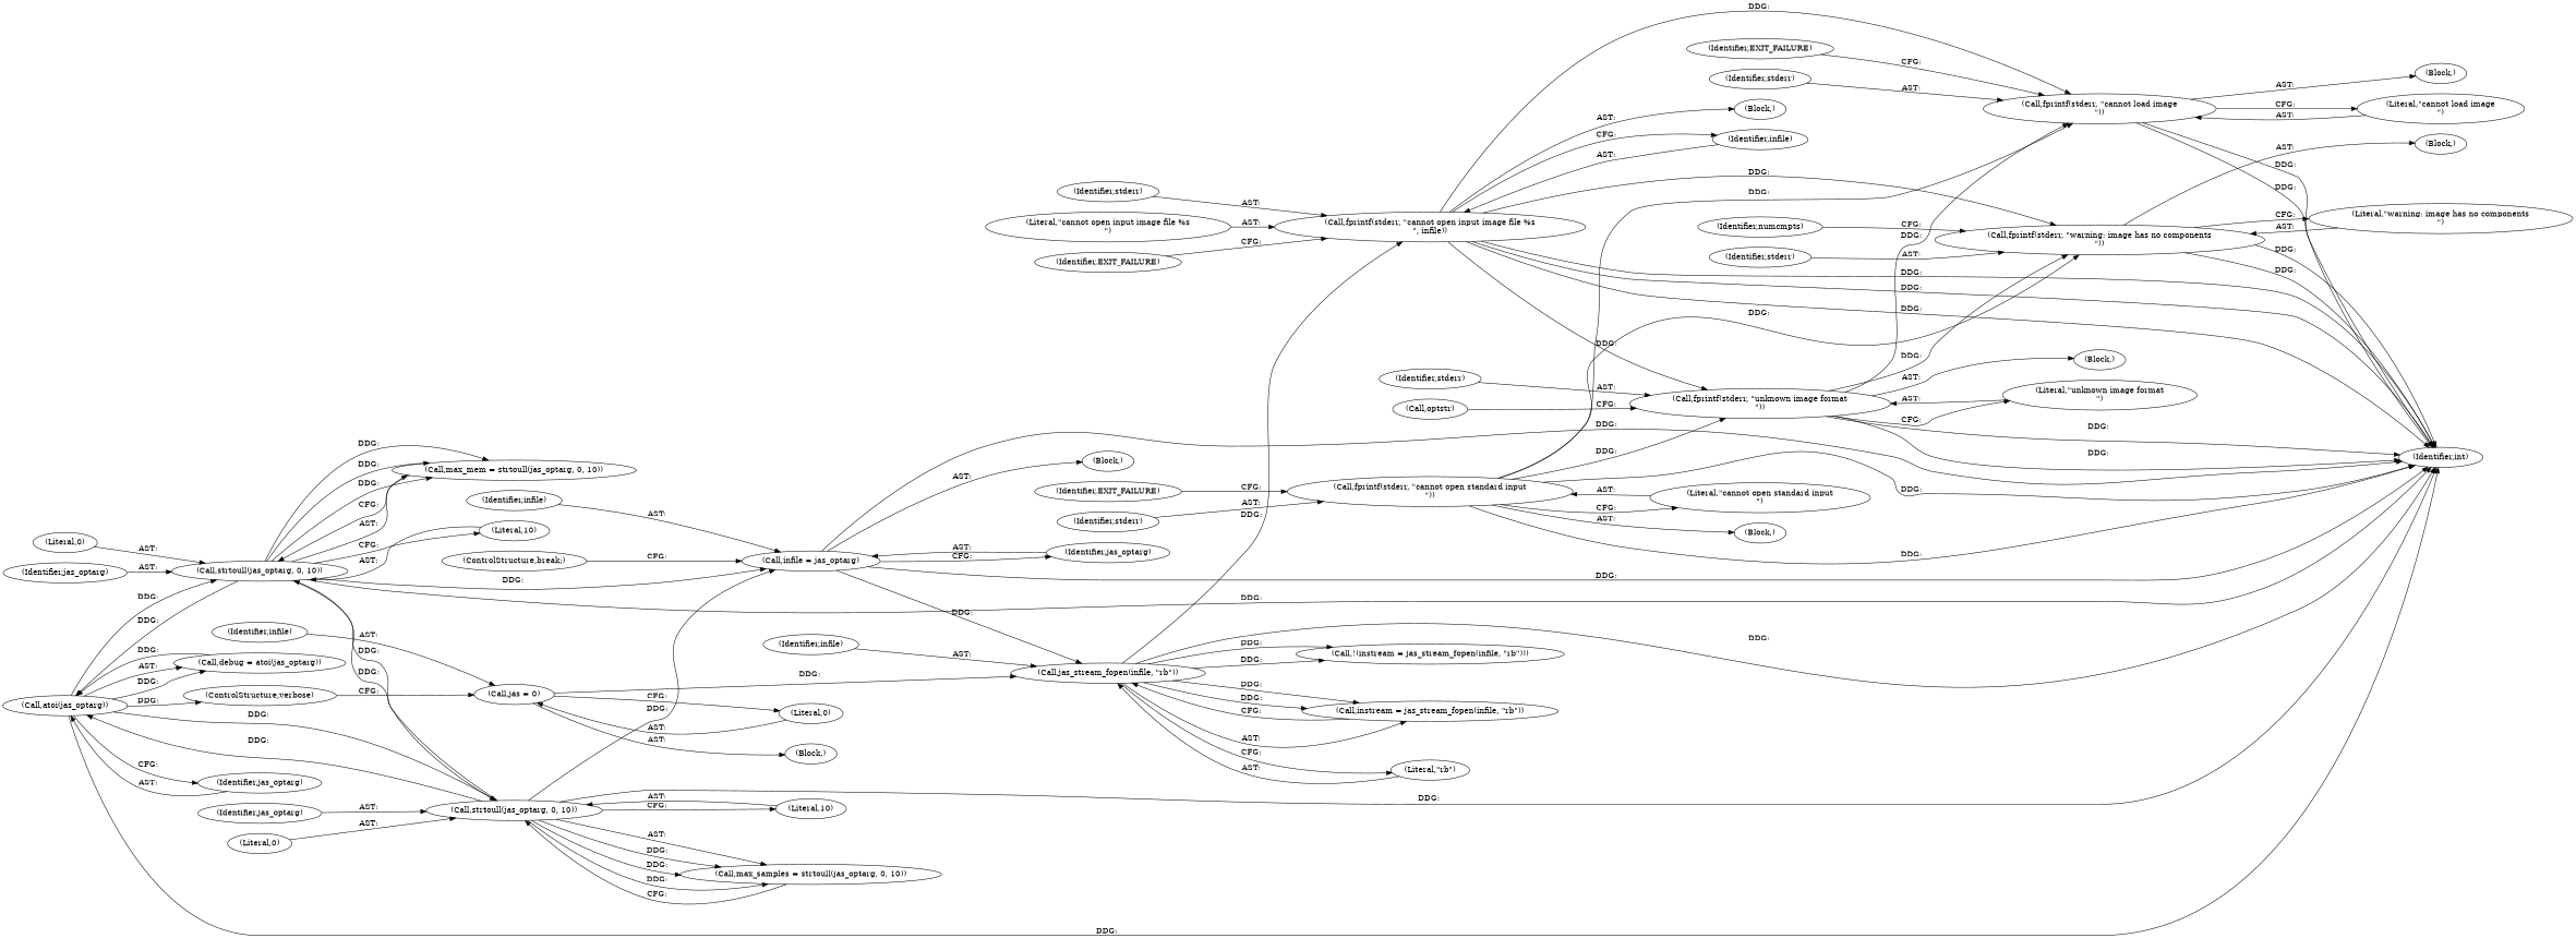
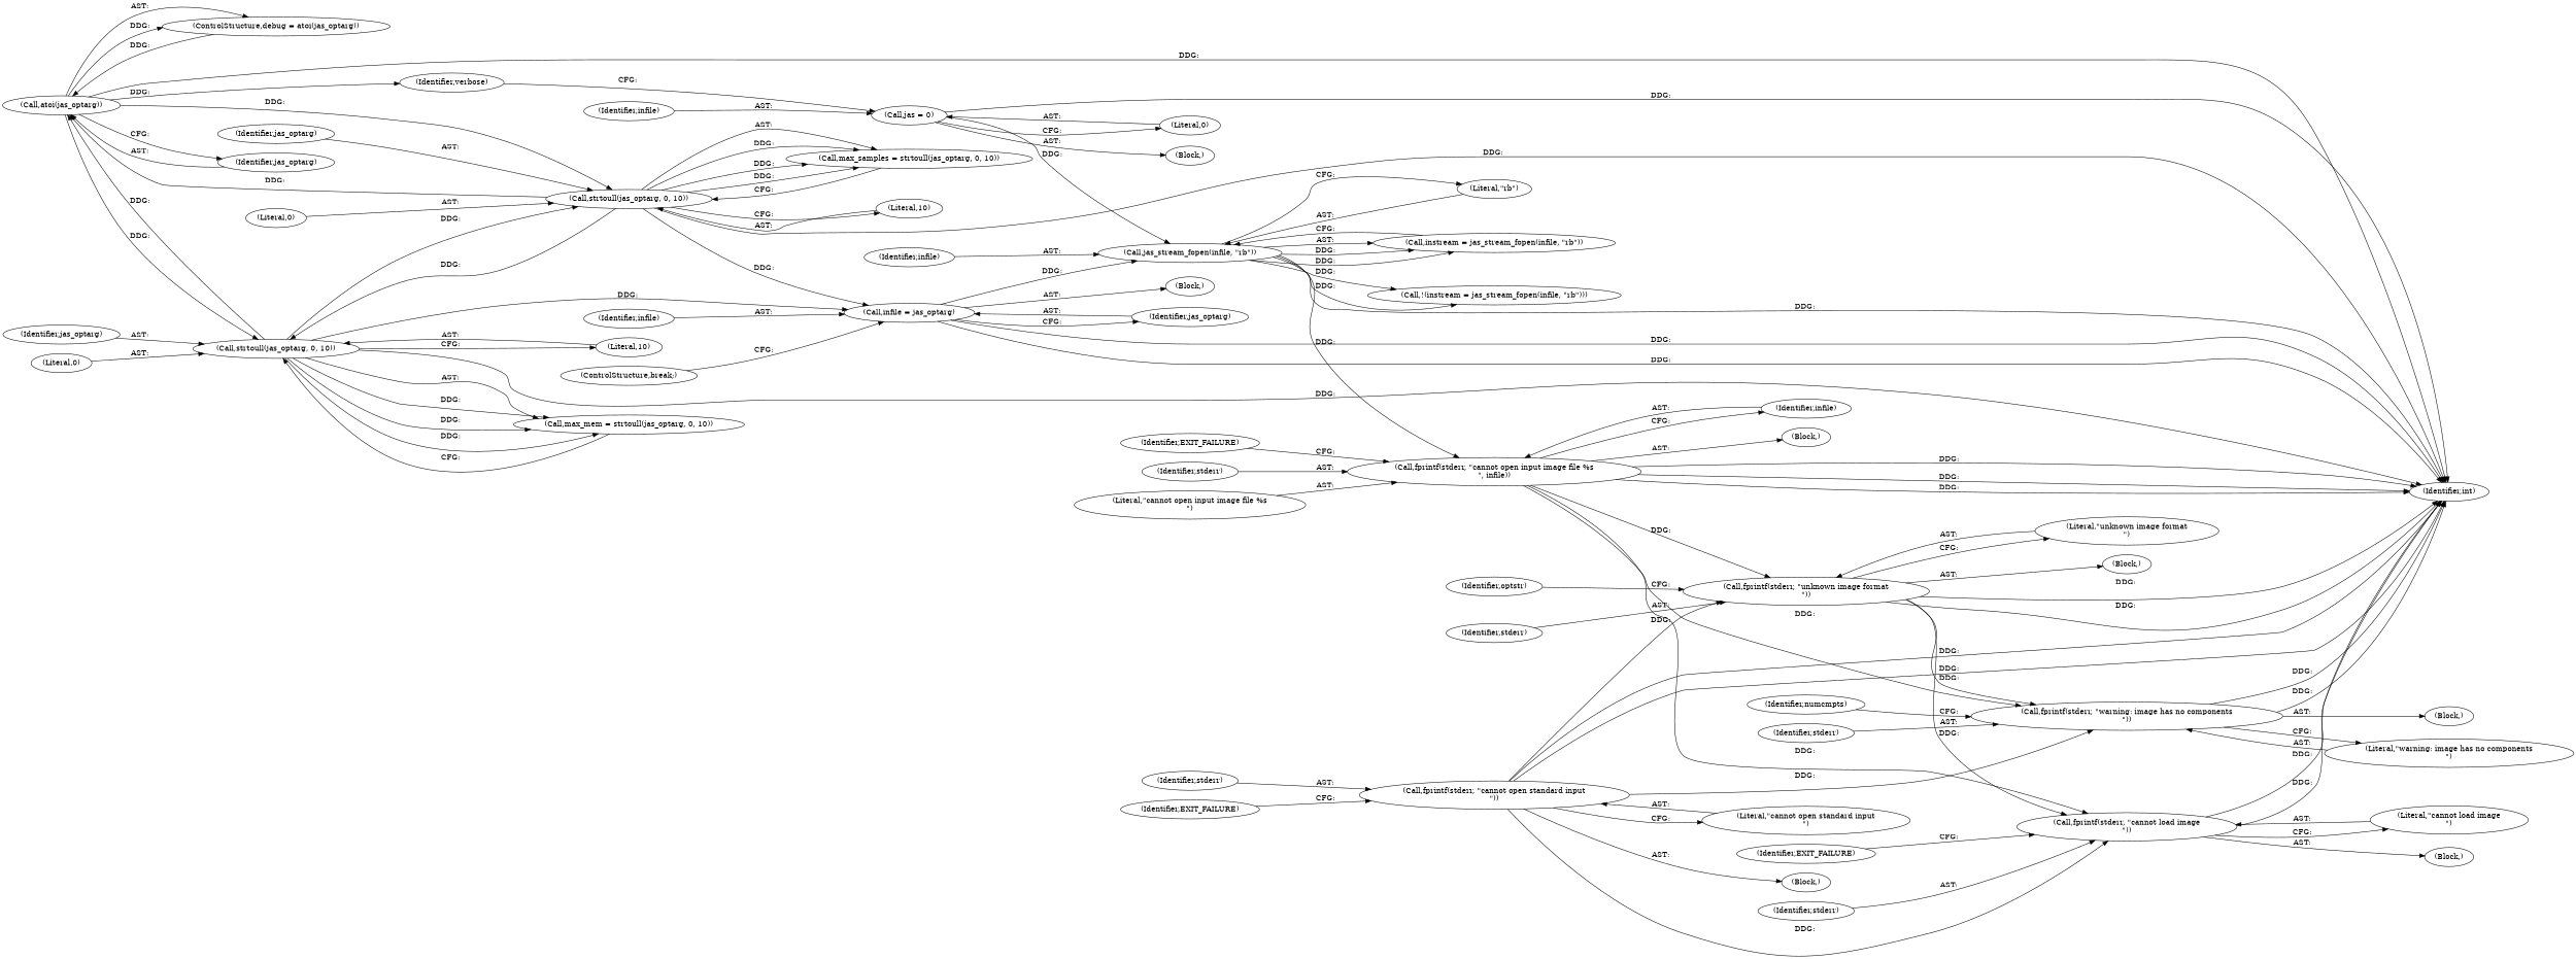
  digraph {
    rankdir=LR
    n1 [label="(Call,fprintf(stderr, \"unknown image format\n\"))"]
    n2 [label="(Call,fprintf(stderr, \"cannot load image\n\"))"]
    n3 [label="(Call,fprintf(stderr, \"warning: image has no components\n\"))"]
    n4 [label="(Identifier,int)"]
    n5 [label="(Block,)"]
    n6 [label="(Literal,\"unknown image format\n\")"]
    n7 [label="(Literal,\"cannot load image\n\")"]
    n8 [label="(Block,)"]
    n9 [label="(Literal,\"warning: image has no components\n\")"]
    n10 [label="(Block,)"]
    n11 [label="(Call,fprintf(stderr, \"cannot open input image file %s\n\", infile))"]
    n12 [label="(Block,)"]
    n13 [label="(Identifier,infile)"]
    n14 [label="(Call,jas_stream_fopen(infile, \"rb\"))"]
    n15 [label="(Literal,\"rb\")"]
    n16 [label="(Call,!(instream = jas_stream_fopen(infile, \"rb\")))"]
    n17 [label="(Call,instream = jas_stream_fopen(infile, \"rb\"))"]
    n18 [label="(Call,jas = 0)"]
    n19 [label="(Literal,0)"]
    n20 [label="(Block,)"]
    n21 [label="(Call,infile = jas_optarg)"]
    n22 [label="(Block,)"]
    n23 [label="(Identifier,jas_optarg)"]
    n24 [label="(Call,strtoull(jas_optarg, 0, 10))"]
    n25 [label="(Call,strtoull(jas_optarg, 0, 10))"]
    n26 [label="(Call,atoi(jas_optarg))"]
    n27 [label="(Literal,10)"]
    n28 [label="(Call,max_mem = strtoull(jas_optarg, 0, 10))"]
    n29 [label="(Call,max_samples = strtoull(jas_optarg, 0, 10))"]
    n30 [label="(Literal,10)"]
-   n31 [label="(Call,debug = atoi(jas_optarg))"]
+   n31 [label="(ControlStructure,debug = atoi(jas_optarg))"]
    n32 [label="(Identifier,jas_optarg)"]
-   n33 [label="(ControlStructure,verbose)"]
+   n33 [label="(Identifier,verbose)"]
    n34 [label="(Call,fprintf(stderr, \"cannot open standard input\n\"))"]
    n35 [label="(Block,)"]
    n36 [label="(Literal,\"cannot open standard input\n\")"]
    n37 [label="(Identifier,EXIT_FAILURE)"]
    n38 [label="(Identifier,EXIT_FAILURE)"]
    n39 [label="(Identifier,stderr)"]
    n40 [label="(Identifier,infile)"]
    n41 [label="(Identifier,jas_optarg)"]
    n42 [label="(Identifier,infile)"]
    n43 [label="(Literal,\"cannot open input image file %s\n\")"]
-   n44 [label="(Call,optstr)"]
+   n44 [label="(Identifier,optstr)"]
    n45 [label="(Identifier,stderr)"]
    n46 [label="(Identifier,stderr)"]
    n47 [label="(Literal,0)"]
    n48 [label="(Literal,0)"]
    n49 [label="(ControlStructure,break;)"]
    n50 [label="(Identifier,stderr)"]
    n51 [label="(Identifier,stderr)"]
    n52 [label="(Identifier,numcmpts)"]
    n53 [label="(Identifier,jas_optarg)"]
    n54 [label="(Identifier,EXIT_FAILURE)"]
    n55 [label="(Identifier,infile)"]
    n1 -> n2 [label="DDG: "]
    n1 -> n3 [label="DDG: "]
    n1 -> n4 [label="DDG: "]
    n1 -> n4 [label="DDG: "]
    n1 -> n5 [label="AST: "]
    n1 -> n6 [label="CFG: "]
    n2 -> n4 [label="DDG: "]
    n2 -> n4 [label="DDG: "]
    n2 -> n7 [label="CFG: "]
    n2 -> n8 [label="AST: "]
    n3 -> n4 [label="DDG: "]
    n3 -> n4 [label="DDG: "]
    n3 -> n9 [label="CFG: "]
    n3 -> n10 [label="AST: "]
    n6 -> n1 [label="AST: "]
    n7 -> n2 [label="AST: "]
    n9 -> n3 [label="AST: "]
    n11 -> n1 [label="DDG: "]
    n11 -> n2 [label="DDG: "]
    n11 -> n3 [label="DDG: "]
    n11 -> n4 [label="DDG: "]
    n11 -> n4 [label="DDG: "]
    n11 -> n4 [label="DDG: "]
    n11 -> n12 [label="AST: "]
    n11 -> n13 [label="CFG: "]
    n13 -> n11 [label="AST: "]
    n14 -> n4 [label="DDG: "]
    n14 -> n11 [label="DDG: "]
    n14 -> n15 [label="CFG: "]
    n14 -> n16 [label="DDG: "]
    n14 -> n16 [label="DDG: "]
    n14 -> n17 [label="AST: "]
    n14 -> n17 [label="DDG: "]
    n14 -> n17 [label="DDG: "]
    n15 -> n14 [label="AST: "]
    n17 -> n14 [label="CFG: "]
+   n18 -> n4 [label="DDG: "]
    n18 -> n14 [label="DDG: "]
    n18 -> n19 [label="CFG: "]
    n18 -> n20 [label="AST: "]
    n19 -> n18 [label="AST: "]
    n21 -> n4 [label="DDG: "]
    n21 -> n4 [label="DDG: "]
    n21 -> n14 [label="DDG: "]
    n21 -> n22 [label="AST: "]
    n21 -> n23 [label="CFG: "]
    n23 -> n21 [label="AST: "]
    n24 -> n4 [label="DDG: "]
    n24 -> n21 [label="DDG: "]
    n24 -> n25 [label="DDG: "]
    n24 -> n26 [label="DDG: "]
    n24 -> n27 [label="CFG: "]
    n24 -> n28 [label="AST: "]
    n24 -> n28 [label="DDG: "]
    n24 -> n28 [label="DDG: "]
    n24 -> n28 [label="DDG: "]
    n25 -> n4 [label="DDG: "]
    n25 -> n21 [label="DDG: "]
    n25 -> n24 [label="DDG: "]
    n25 -> n26 [label="DDG: "]
    n25 -> n29 [label="AST: "]
    n25 -> n29 [label="DDG: "]
    n25 -> n29 [label="DDG: "]
    n25 -> n29 [label="DDG: "]
    n25 -> n30 [label="CFG: "]
    n26 -> n4 [label="DDG: "]
    n26 -> n24 [label="DDG: "]
    n26 -> n25 [label="DDG: "]
    n26 -> n31 [label="AST: "]
    n26 -> n31 [label="DDG: "]
    n26 -> n32 [label="CFG: "]
    n26 -> n33 [label="DDG: "]
    n27 -> n24 [label="AST: "]
    n28 -> n24 [label="CFG: "]
    n29 -> n25 [label="CFG: "]
    n30 -> n25 [label="AST: "]
    n31 -> n26 [label="DDG: "]
    n32 -> n26 [label="AST: "]
    n33 -> n18 [label="CFG: "]
    n34 -> n1 [label="DDG: "]
    n34 -> n2 [label="DDG: "]
    n34 -> n3 [label="DDG: "]
    n34 -> n4 [label="DDG: "]
    n34 -> n4 [label="DDG: "]
    n34 -> n35 [label="AST: "]
    n34 -> n36 [label="CFG: "]
    n36 -> n34 [label="AST: "]
    n37 -> n2 [label="CFG: "]
    n38 -> n34 [label="CFG: "]
    n39 -> n11 [label="AST: "]
    n40 -> n14 [label="AST: "]
    n41 -> n25 [label="AST: "]
    n42 -> n18 [label="AST: "]
    n43 -> n11 [label="AST: "]
    n44 -> n1 [label="CFG: "]
    n45 -> n2 [label="AST: "]
    n46 -> n34 [label="AST: "]
    n47 -> n24 [label="AST: "]
    n48 -> n25 [label="AST: "]
    n49 -> n21 [label="CFG: "]
    n50 -> n3 [label="AST: "]
    n51 -> n1 [label="AST: "]
    n52 -> n3 [label="CFG: "]
    n53 -> n24 [label="AST: "]
    n54 -> n11 [label="CFG: "]
    n55 -> n21 [label="AST: "]
  }
